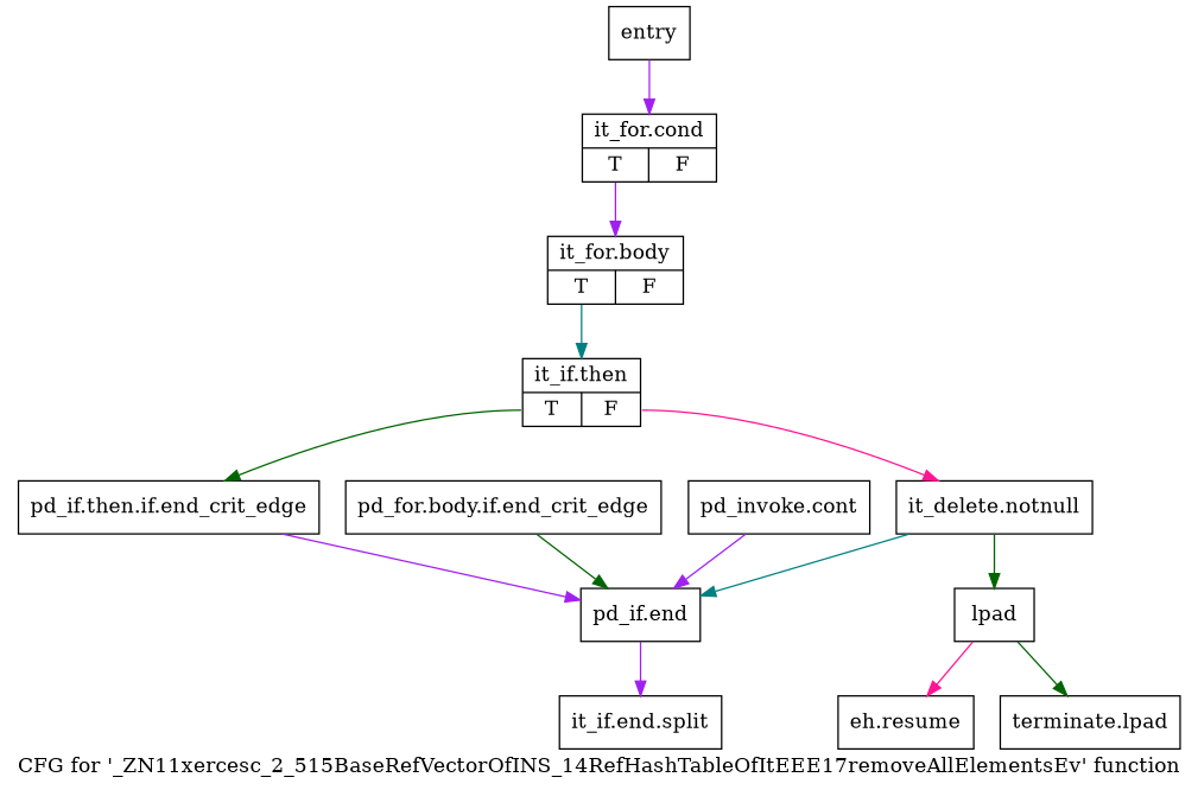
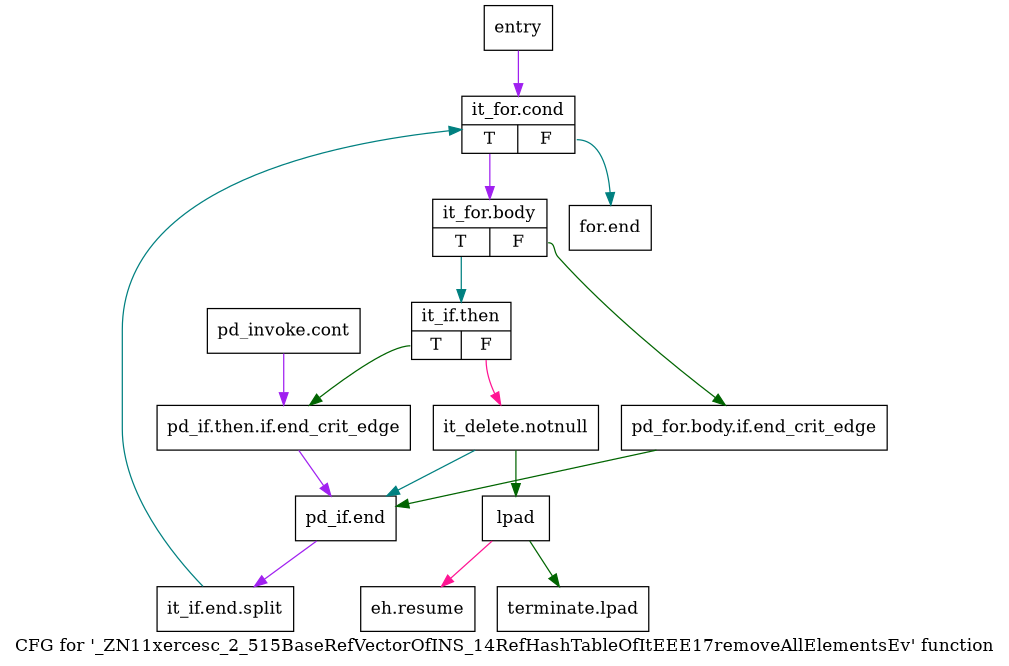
  digraph {
    label="CFG for '_ZN11xercesc_2_515BaseRefVectorOfINS_14RefHashTableOfItEEE17removeAllElementsEv' function"
    node [shape=record]
    edge [color=purple]
    n1 [label="{entry}"]
    n2 [label="{it_for.cond|{<s0>T|<s1>F}}"]
    n3 [label="{it_for.body|{<s0>T|<s1>F}}"]
+   n4 [label="{for.end}"]
    n5 [label="{it_if.then|{<s0>T|<s1>F}}"]
    n6 [label="{pd_for.body.if.end_crit_edge}"]
    n7 [label="{pd_if.then.if.end_crit_edge}"]
    n8 [label="{it_delete.notnull}"]
    n9 [label="{pd_if.end}"]
    n10 [label="{lpad}"]
    n11 [label="{it_if.end.split}"]
    n12 [label="{pd_invoke.cont}"]
    n13 [label="{eh.resume}"]
    n14 [label="{terminate.lpad}"]
    n1 -> n2
    n2 -> n3 [tailport=s0]
+   n2 -> n4 [color=teal tailport=s1]
    n3 -> n5 [color=teal tailport=s0]
+   n3 -> n6 [color=darkgreen tailport=s1]
    n5 -> n7 [color=darkgreen tailport=s0]
    n5 -> n8 [color=deeppink tailport=s1]
    n6 -> n9 [color=darkgreen]
    n7 -> n9
    n8 -> n9 [color=teal]
    n8 -> n10 [color=darkgreen]
    n9 -> n11
    n10 -> n13 [color=deeppink]
    n10 -> n14 [color=darkgreen]
-   n12 -> n9
+   n11 -> n2 [color=teal]
+   n12 -> n7
  }
